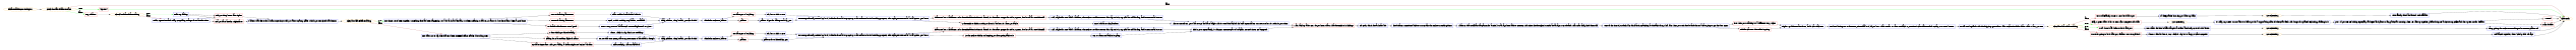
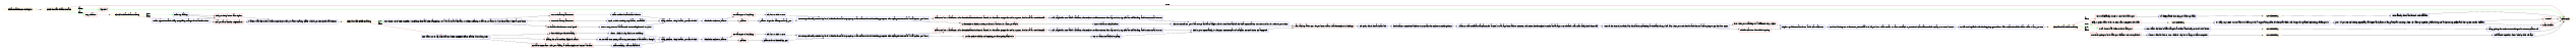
  digraph {
    rankdir=LR
    node [color=blue shape=box]
    "EleanorRank5Convo5 begins." [color=orange shape=""]
    n2 [color=orange label="Check boolean EleanorDreams" shape=""]
    n3 [color=red label="Hey, Eleanor."]
    n4 [color=red label="[Ignore.]"]
    "Chat ends." [color=orange shape=""]
    n6 [color=orange label="Check boolean EleanorDating" shape=""]
    n7 [label="Hello my darling."]
    n8 [label="Hello, mysterious and oddly compelling stranger from another time."]
    n9 [color=red label="Did you sleep better last night?"]
    n10 [color=red label="Did you have another nightmare?"]
    n11 [label="I haven’t had the Arthur dream once since I told you about Granny Callie. I think you exorcized that demon."]
    n12 [color=orange label="Check boolean EleanorDating" shape=""]
    n13 [label="But since we’ve been together, something else has been happening. It’s a bit awkward actually. I’ve been meaning to talk to you about it, but there hasn’t been a good time."]
    n14 [label="But that's not to say there haven't been OTHER dreams. Rather disturbing ones."]
    n15 [color=red label="You’re dreaming about me?"]
    n16 [color=red label="You’re dreaming about us?"]
    n17 [color=red label="Awkward? This doesn’t sound good."]
    n18 [color=red label="I don't think you disturb easily."]
    n19 [color=red label="Falling down an endless flight of stairs?"]
    n20 [color=red label="Could be important. With your ability, a dream might not be just a dream."]
    n21 [label="That wouldn't be awkward. This is."]
    n22 [label="Gods, I wish. Nothing so pleasant, I'm afraid."]
    n23 [label="Don’t worry. It’s not bad as such. I’m not frightened. It’s just..."]
    n24 [label="I don't, which is why this is so troubling."]
    n25 [label="No, not that one. Funny that everyone seems to have had it, though."]
    n26 [label="That's exactly what I'm afraid of."]
    n27 [label="(Okay, Eleanor, deep breath, you can do this)"]
    n28 [label="(Okay, Eleanor, deep breath, you can do this)"]
    n29 [label="I think the Techrot’s jealous."]
    n30 [label="I think the Techrot’s jealous."]
    n31 [color=red label="You have got to be joking."]
    n32 [color=red label="Jealous?"]
    n33 [color=red label="You have got to be joking."]
    n34 [color=red label="Jealous?"]
    n35 [label="Oh, how I wish I were."]
    n36 [label="Jealous of you for taking me away, yes."]
    n37 [label="Oh, how I wish I were."]
    n38 [label="Jealous of our friendship, yes."]
    n39 [label="On some profoundly messed up level, it thinks of me as its property. I was meant to be its breeding prospect. The Legacytes see me as a rival queen, you know."]
    n40 [label="On some profoundly messed up level, it thinks of me as its property. I was meant to be its breeding prospect. The Legacytes see me as a rival queen, you know."]
    n41 [color=red label="That’s not how Warframes work. The Infestation in them is tamed, it’s dormant. Except for Nidus, I guess, but he’s a law unto himself."]
    n42 [color=red label="So the Techrot thinks I stole you from it, and now it wants you back?"]
    n43 [color=red label="That’s not how Warframes work. The Infestation in them is tamed, it’s dormant. Except for Nidus, I guess, but he’s a law unto himself."]
    n44 [color=red label="So the Techrot thinks I'm keeping you from going back to it?"]
    n45 [label="Well, maybe if I were a full Warframe, the Techrot wouldn't see me this way. As it is, my cells are still fizzling, and it sees me as its own."]
    n46 [label="Isn’t it bizarre? The jilted ex!"]
    n47 [label="Well, maybe if I were a full Warframe, the Techrot wouldn't see me this way. As it is, my cells are still fizzling, and it sees me as its own."]
    n48 [label="Yes. It wants me back in its gang."]
    n49 [label="Where I come from, you’d have to go and have a fight with it round the back of the local supermarket. I’m not sure how it works in your time."]
    n50 [label="This is your REAL family, it whispers. Become part of us again, severed sister. Be accepted."]
    n51 [color=red label="Wait, back up a bit. How do you know that’s what the Techrot is feeling?"]
    n52 [label="Oh Gods, this is the awkward bit."]
    n53 [label="The dreams I mentioned before? I'm certain the Techrot's sending them."]
    n54 [label="Whatever that stuff has that passes for a mind, it’s always been able to connect with mine. The thoughts it sends are always so crude and weak I can easily fend them off."]
    n55 [label="Most of the time it just feels like this frantic scratching at the back of my skull, like when you’re in the loo and there’s a cat trying to get the door open."]
    n56 [color=red label="But when you’re asleep it’s a different story, right?"]
    n57 [color=red label="I think I can see where this is going."]
    n58 [label="Right. My defenses are down, and it can reach me."]
    n59 [label="It’s been hitting me on the most primordial level, if you know what I mean. It wants me back. It promises it can make me feel ecstasy I’ve never known."]
    n60 [label="It will seed my flesh with the dripping cysts of new life. Because it thinks that’s what I want, you see."]
    n61 [color=orange label="Check boolean EleanorDating" shape=""]
    n62 [color=red label="Okay, I guess that’s it for us. How can I compete with that?"]
    n63 [color=red label="I will *burn it all* before I let it take you."]
    n64 [color=red label="I'm never going to let it take you, Eleanor. You're my friend."]
    n65 [color=red label="You're like family to me. I won't let it have you."]
    n66 [color=orange label="+20 Chemistry" shape=""]
    n67 [label="Now that's the kind of talk that gets a Drifter absolutely covered with kisses."]
    n68 [label="I know. I think it knows, too, which is why it's so angry. It can't compete."]
    n69 [label="I'll sleep easier knowing you have my back."]
    n70 [label="It’s okay, my sweet. I’m not about to leave you for a suppurating mass of tubercular flesh with lumps of orphaned technology floating in it."]
    n71 [color=orange label="+20 Chemistry" shape=""]
    n72 [color=orange label="+20 Chemistry" shape=""]
    n73 [color=orange label="+20 Chemistry" shape=""]
    n74 [label="Just… if you see me looking especially dark-eyed and gaunt on any particular morning when we wake up together, please bring me a nice strong coffee and don’t press me for details?"]
    n75 [label="Fancy giving the Techrot something to be REALLY jealous of?"]
    n76 [label="We'll face it together, then. Side by side. Always."]
    n77 [label="We're family. Blood and found. Unbreakable."]
    n78 [color=red label="I can do that."]
    n79 [color=red label="...Noted."]
    "EleanorRank5Convo5 begins." -> n2
    n2 -> n3 [color=green label=false]
-   n2 -> n4 [color=green label=true]
-   n2 -> "Chat ends." [color=brown label=false]
+   n2 -> n4 [color=green label=false]
+   n2 -> "Chat ends." [color=brown label=true]
    n3 -> n6
    n4 -> "Chat ends." [color=green]
    n6 -> n7 [color=green label=true]
    n6 -> n8 [color=brown label=false]
    n7 -> n9
    n7 -> n10
    n8 -> n9
    n8 -> n10
    n9 -> n11
    n10 -> n11
    n11 -> n12
    n12 -> n13 [color=green label=true]
    n12 -> n14 [color=brown label=false]
    n13 -> n15
    n13 -> n16
    n13 -> n17
    n14 -> n18
    n14 -> n19
    n14 -> n20
    n15 -> n21
    n16 -> n22
    n17 -> n23
    n18 -> n24
    n19 -> n25
    n20 -> n26
    n21 -> n27
    n22 -> n27
    n23 -> n27
    n24 -> n28
    n25 -> n28
    n26 -> n28
    n27 -> n29
    n28 -> n30
    n29 -> n31
    n29 -> n32
    n30 -> n33
    n30 -> n34
    n31 -> n35
    n32 -> n36
    n33 -> n37
    n34 -> n38
    n35 -> n39
    n36 -> n39
    n37 -> n40
    n38 -> n40
    n39 -> n41
    n39 -> n42
    n40 -> n43
    n40 -> n44
    n41 -> n45
    n42 -> n46
    n43 -> n47
    n44 -> n48
    n45 -> n49
    n46 -> n49
    n47 -> n50
    n48 -> n50
    n49 -> n51
    n50 -> n51
    n51 -> n52
    n52 -> n53
    n53 -> n54
    n54 -> n55
    n55 -> n56
    n55 -> n57
    n56 -> n58
    n57 -> n58
    n58 -> n59
    n59 -> n60
    n60 -> n61
    n61 -> n62 [color=green label=true]
    n61 -> n63 [color=green label=true]
    n61 -> n64 [color=brown label=false]
    n61 -> n65 [color=brown label=false]
    n62 -> n66
    n63 -> n67
    n64 -> n68
    n65 -> n69
    n66 -> n70
    n67 -> n71
    n68 -> n72
    n69 -> n73
    n70 -> n74
    n71 -> n75
    n72 -> n76
    n73 -> n77
    n74 -> n78
    n74 -> n79
    n75 -> "Chat ends."
    n76 -> "Chat ends."
    n77 -> "Chat ends."
    n78 -> "Chat ends."
    n79 -> "Chat ends."
  }
